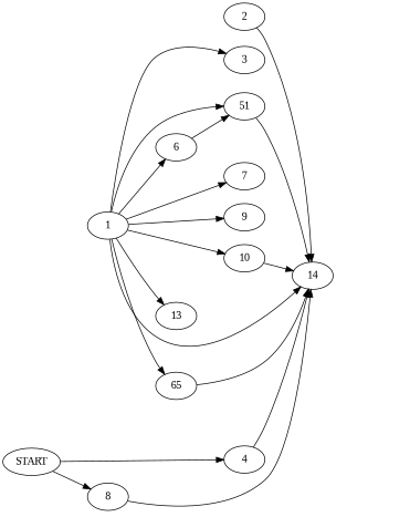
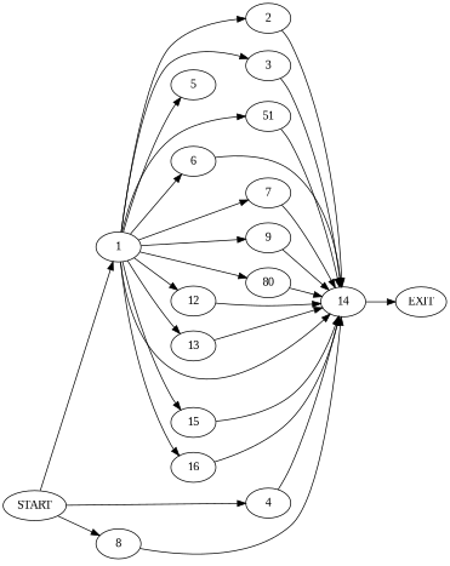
  digraph {
    fontname="Liberation Serif"
    rankdir=LR
    node [fontname="Liberation Serif"]
    edge [fontname="Liberation Serif"]
    n1 [label=START]
    1
    4
    8
    2
    3
+   5
    6
    7
    9
-   10
+   10 [label=80]
    n12 [label=51]
+   12
    13
    14
-   15 [label=65]
+   15
+   16
+   n18 [label=EXIT]
+   n1 -> 1
    n1 -> 4
    n1 -> 8
+   1 -> 2
    1 -> 3
+   1 -> 5
    1 -> 6
    1 -> 7
    1 -> 9
    1 -> 10
    1 -> n12
+   1 -> 12
    1 -> 13
    1 -> 14
    1 -> 15
+   1 -> 16
    4 -> 14
    8 -> 14
    2 -> 14
-   6 -> n12
+   3 -> 14
+   6 -> 14
+   7 -> 14
+   9 -> 14
    10 -> 14
    n12 -> 14
+   12 -> 14
+   13 -> 14
+   14 -> n18
    15 -> 14
+   16 -> 14
  }
